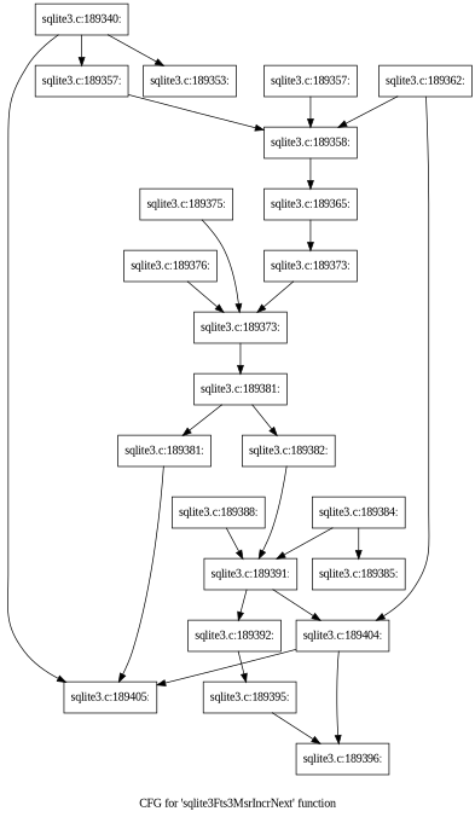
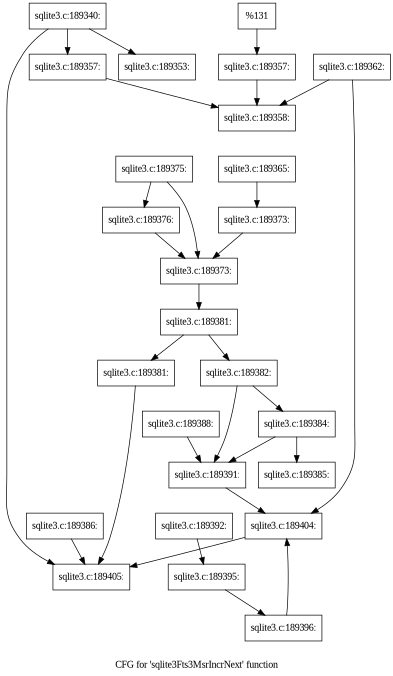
  digraph {
    fontname="Liberation Serif"
    label="CFG for 'sqlite3Fts3MsrIncrNext' function"
    node [fontname="Liberation Serif" shape=record]
    edge [fontname="Liberation Serif"]
    n1 [label="{sqlite3.c:189340:}"]
    n2 [label="{sqlite3.c:189353:}"]
    n3 [label="{sqlite3.c:189357:}"]
    n4 [label="{sqlite3.c:189405:}"]
    n5 [label="{sqlite3.c:189358:}"]
    n6 [label="{sqlite3.c:189365:}"]
    n7 [label="{sqlite3.c:189362:}"]
    n8 [label="{sqlite3.c:189404:}"]
    n9 [label="{sqlite3.c:189373:}"]
    n10 [label="{sqlite3.c:189373:}"]
    n11 [label="{sqlite3.c:189381:}"]
    n12 [label="{sqlite3.c:189375:}"]
    n13 [label="{sqlite3.c:189376:}"]
    n14 [label="{sqlite3.c:189381:}"]
    n15 [label="{sqlite3.c:189382:}"]
    n16 [label="{sqlite3.c:189384:}"]
    n17 [label="{sqlite3.c:189391:}"]
    n18 [label="{sqlite3.c:189385:}"]
    n19 [label="{sqlite3.c:189392:}"]
    n20 [label="{sqlite3.c:189395:}"]
    n21 [label="{sqlite3.c:189396:}"]
+   n22 [label="{sqlite3.c:189386:}"]
    n23 [label="{sqlite3.c:189388:}"]
+   n24 [label="{%131}"]
    n25 [label="{sqlite3.c:189357:}"]
    n1 -> n2
    n1 -> n3
    n1 -> n4
    n3 -> n5
-   n5 -> n6
    n6 -> n9
    n7 -> n5
    n7 -> n8
    n8 -> n4
    n9 -> n10
    n10 -> n11
    n11 -> n14
    n11 -> n15
    n12 -> n10
+   n12 -> n13
    n13 -> n10
    n14 -> n4
+   n15 -> n16
    n15 -> n17
    n16 -> n17
    n16 -> n18
    n17 -> n8
-   n17 -> n19
    n19 -> n20
    n20 -> n21
-   n8 -> n21
+   n21 -> n8
+   n22 -> n4
    n23 -> n17
+   n24 -> n25
    n25 -> n5
  }
